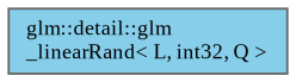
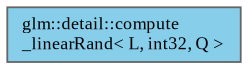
  digraph {
    rankdir=LR
    fontname="Liberation Serif"
-   n1 [color=grey40 fillcolor=skyblue fontname="Liberation Serif" fontsize=10 height=0.2 label="glm::detail::glm\l_linearRand\< L, int32, Q \>" shape=box style=filled width=0.4]
+   n1 [color=grey40 fillcolor=skyblue fontname="Liberation Serif" fontsize=10 height=0.2 label="glm::detail::compute\l_linearRand\< L, int32, Q \>" shape=box style=filled width=0.4]
  }
